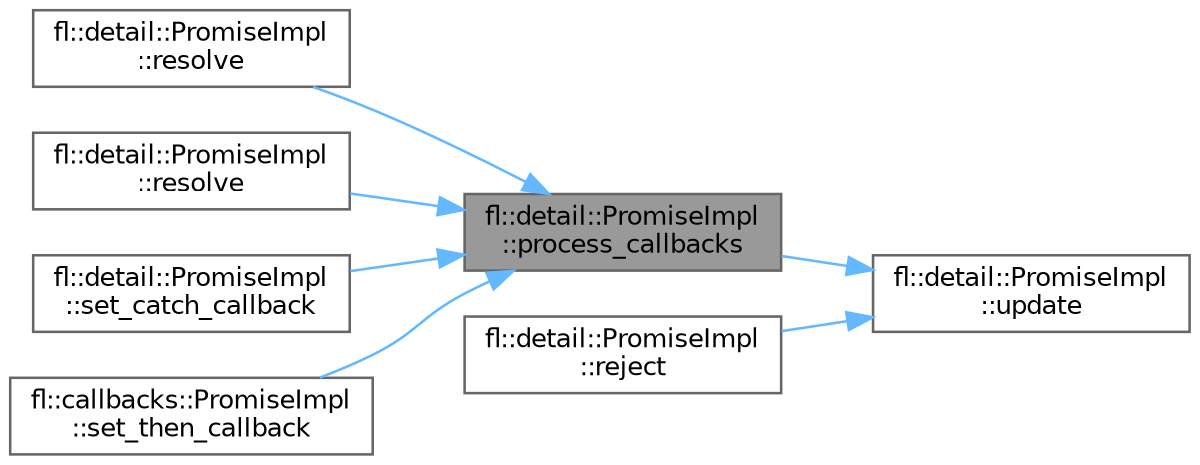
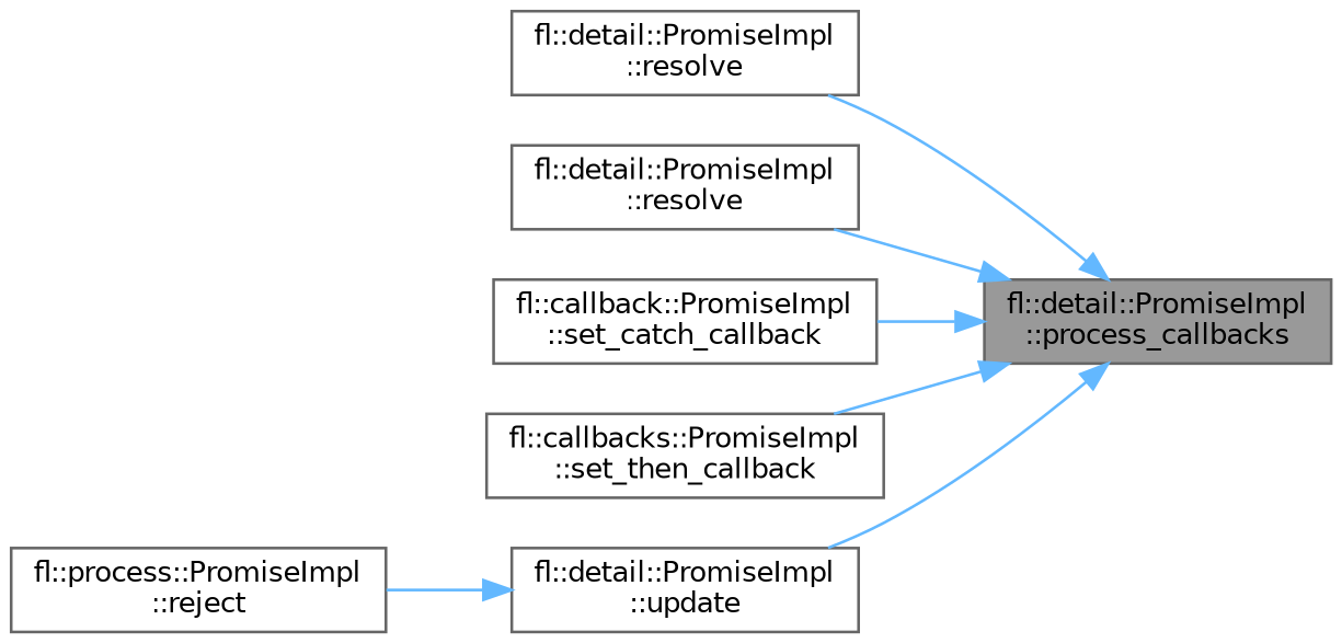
  digraph {
    rankdir=RL
    node [color=grey40 fillcolor=white fontname=Helvetica fontsize=10 shape=box style=filled]
    edge [color=steelblue1 dir=back fontname=Helvetica fontsize=10 labelfontname=Helvetica labelfontsize=10 style=solid]
    n1 [color=gray40 fillcolor=grey60 fontcolor=black height=0.2 label="fl::detail::PromiseImpl\l::process_callbacks" width=0.4]
    n2 [height=0.2 label="fl::detail::PromiseImpl\l::resolve" width=0.4]
    n3 [height=0.2 label="fl::detail::PromiseImpl\l::resolve" width=0.4]
-   n4 [height=0.2 label="fl::detail::PromiseImpl\l::set_catch_callback" width=0.4]
+   n4 [height=0.2 label="fl::callback::PromiseImpl\l::set_catch_callback" width=0.4]
    n5 [height=0.2 label="fl::callbacks::PromiseImpl\l::set_then_callback" width=0.4]
    n6 [height=0.2 label="fl::detail::PromiseImpl\l::update" width=0.4]
-   n7 [height=0.2 label="fl::detail::PromiseImpl\l::reject" width=0.4]
+   n7 [height=0.2 label="fl::process::PromiseImpl\l::reject" width=0.4]
    n1 -> n2
    n1 -> n3
    n1 -> n4
    n1 -> n5
-   n6 -> n1
+   n1 -> n6
    n6 -> n7
  }
